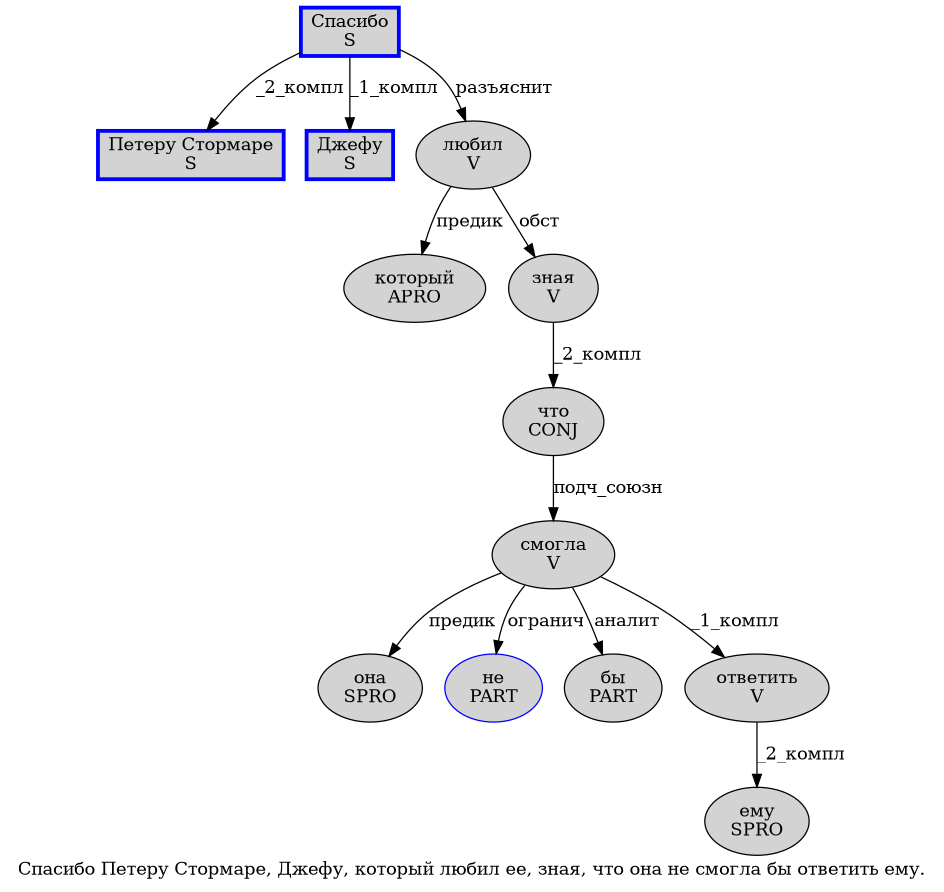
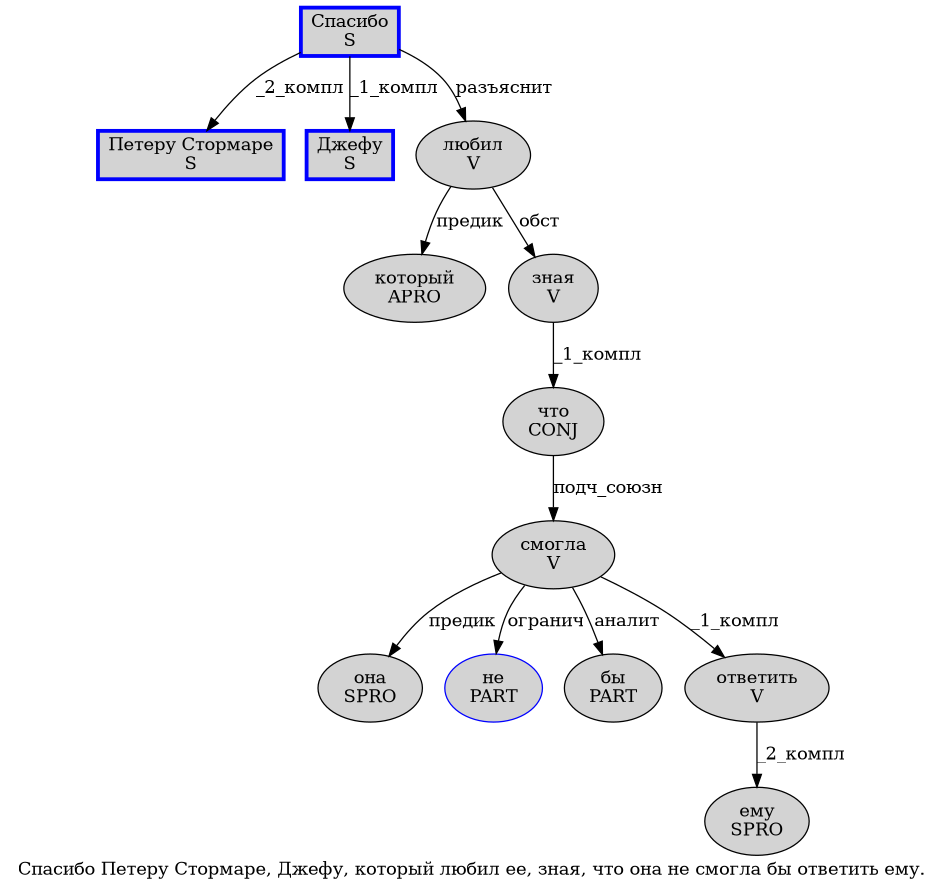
  digraph {
    label="Спасибо Петеру Стормаре, Джефу, который любил ее, зная, что она не смогла бы ответить ему."
    node [fillcolor=lightgray penwidth=1 shape=ellipse style=filled]
    n1 [color=blue label="Спасибо\nS" penwidth=3 shape=box]
    n2 [color=blue label="Петеру Стормаре\nS" penwidth=3 shape=box]
    n3 [color=blue label="Джефу\nS" penwidth=3 shape=box]
    n4 [label="любил\nV"]
    n5 [label="который\nAPRO"]
    n6 [label="зная\nV"]
    n7 [label="что\nCONJ"]
    n8 [label="смогла\nV"]
    n9 [label="она\nSPRO"]
    n10 [color=blue label="не\nPART"]
    n11 [label="бы\nPART"]
    n12 [label="ответить\nV"]
    n13 [label="ему\nSPRO"]
    n1 -> n2 [label="_2_компл"]
    n1 -> n3 [label="_1_компл"]
    n1 -> n4 [label="разъяснит"]
    n4 -> n5 [label="предик"]
    n4 -> n6 [label="обст"]
-   n6 -> n7 [label="_2_компл"]
+   n6 -> n7 [label="_1_компл"]
    n7 -> n8 [label="подч_союзн"]
    n8 -> n9 [label="предик"]
    n8 -> n10 [label="огранич"]
    n8 -> n11 [label="аналит"]
    n8 -> n12 [label="_1_компл"]
    n12 -> n13 [label="_2_компл"]
  }
